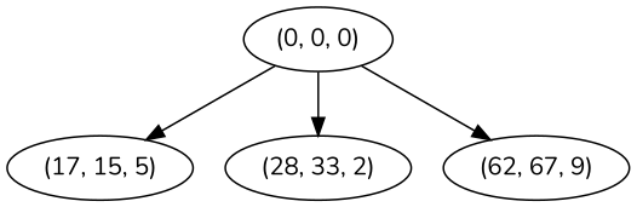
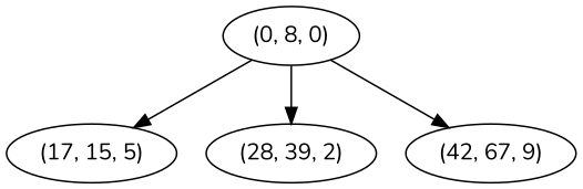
  digraph {
    fontname=Nunito
    node [fontname=Nunito]
    edge [fontname=Nunito]
    n1 [label="(17, 15, 5)"]
-   "(0, 0, 0)"
-   "(28, 33, 2)"
-   "(62, 67, 9)"
+   "(0, 0, 0)" [label="(0, 8, 0)"]
+   "(28, 33, 2)" [label="(28, 39, 2)"]
+   "(62, 67, 9)" [label="(42, 67, 9)"]
    "(0, 0, 0)" -> n1
    "(0, 0, 0)" -> "(28, 33, 2)"
    "(0, 0, 0)" -> "(62, 67, 9)"
  }
